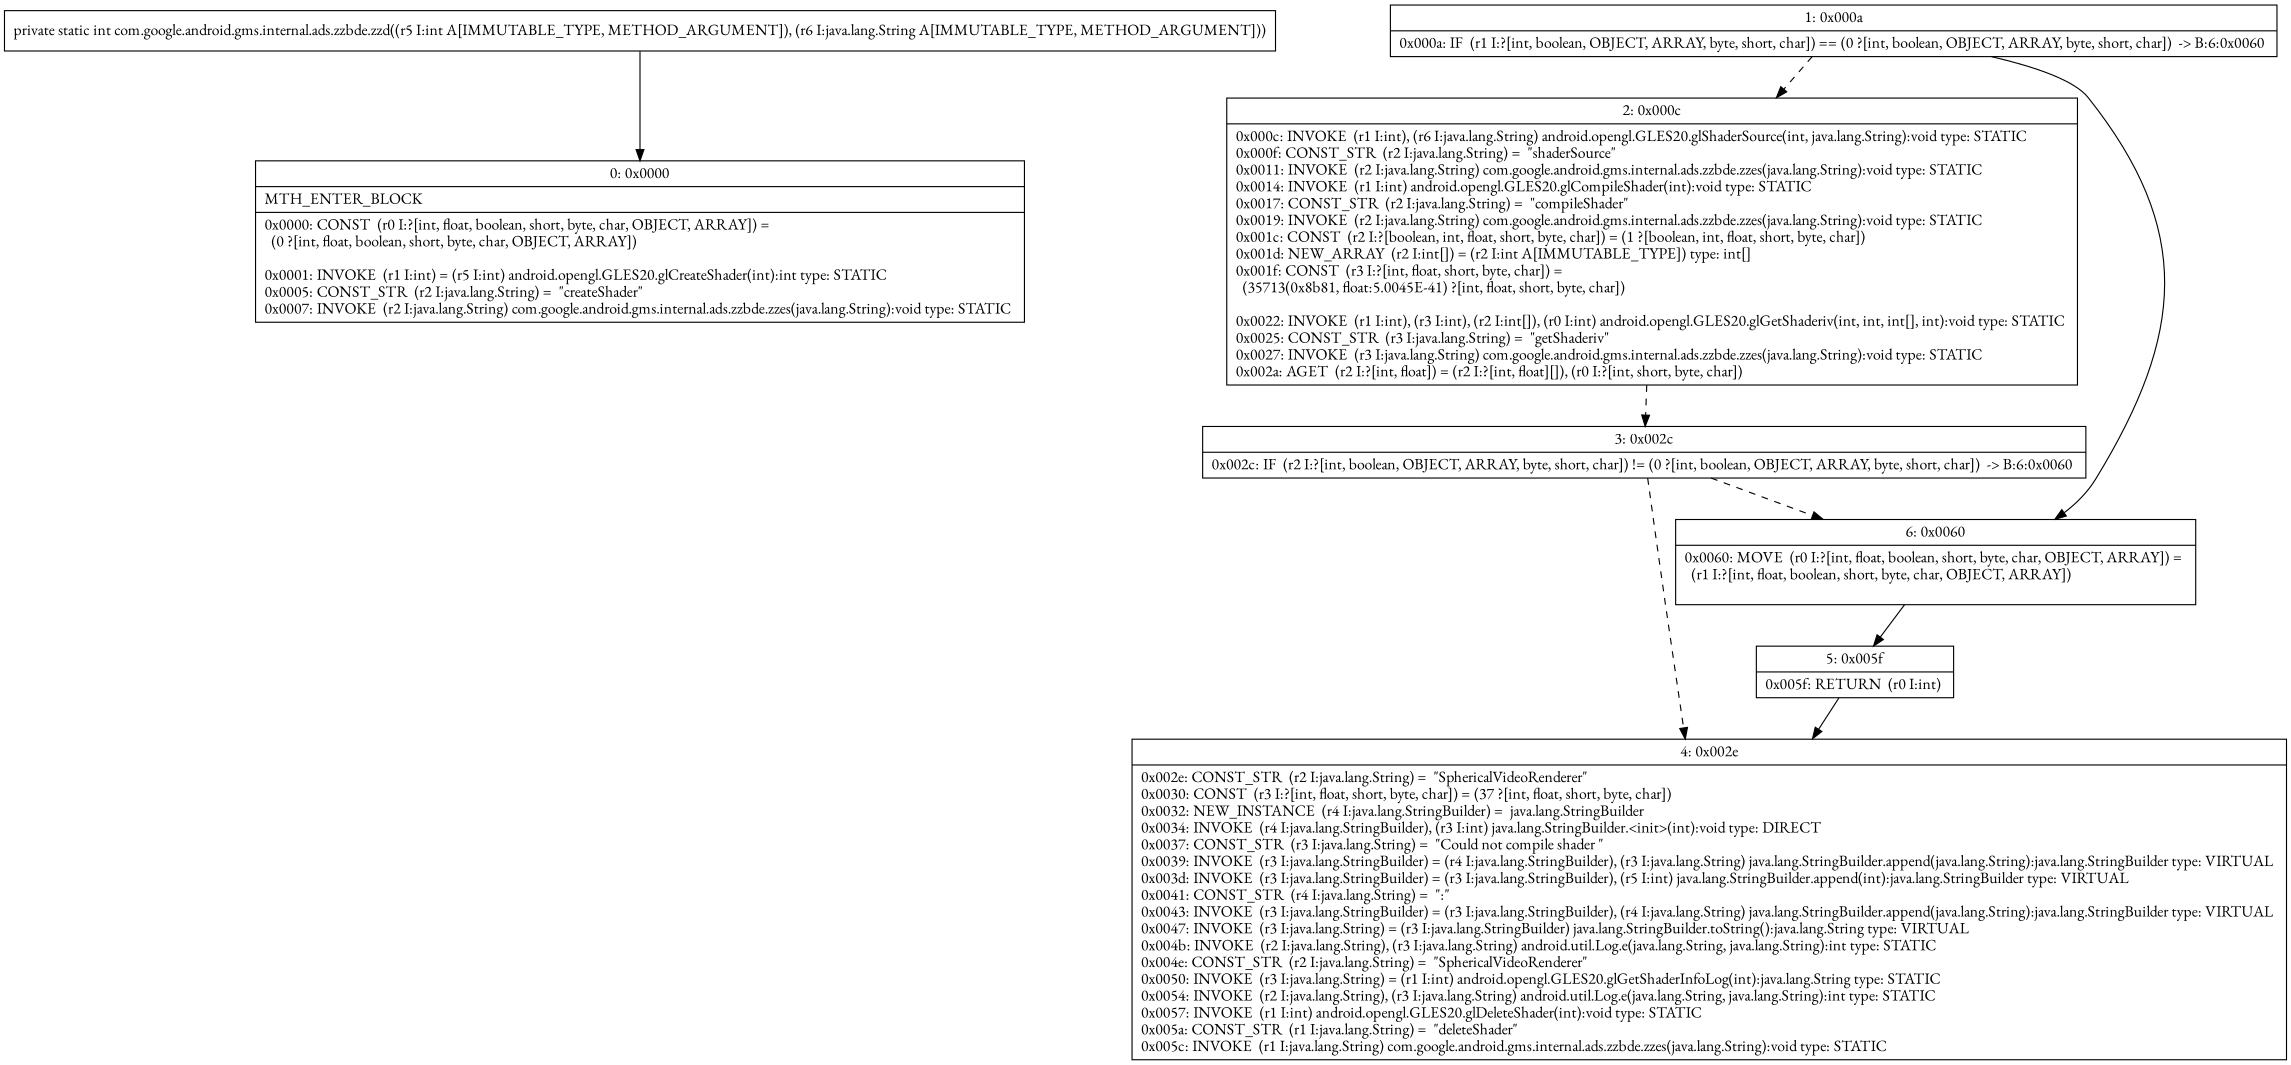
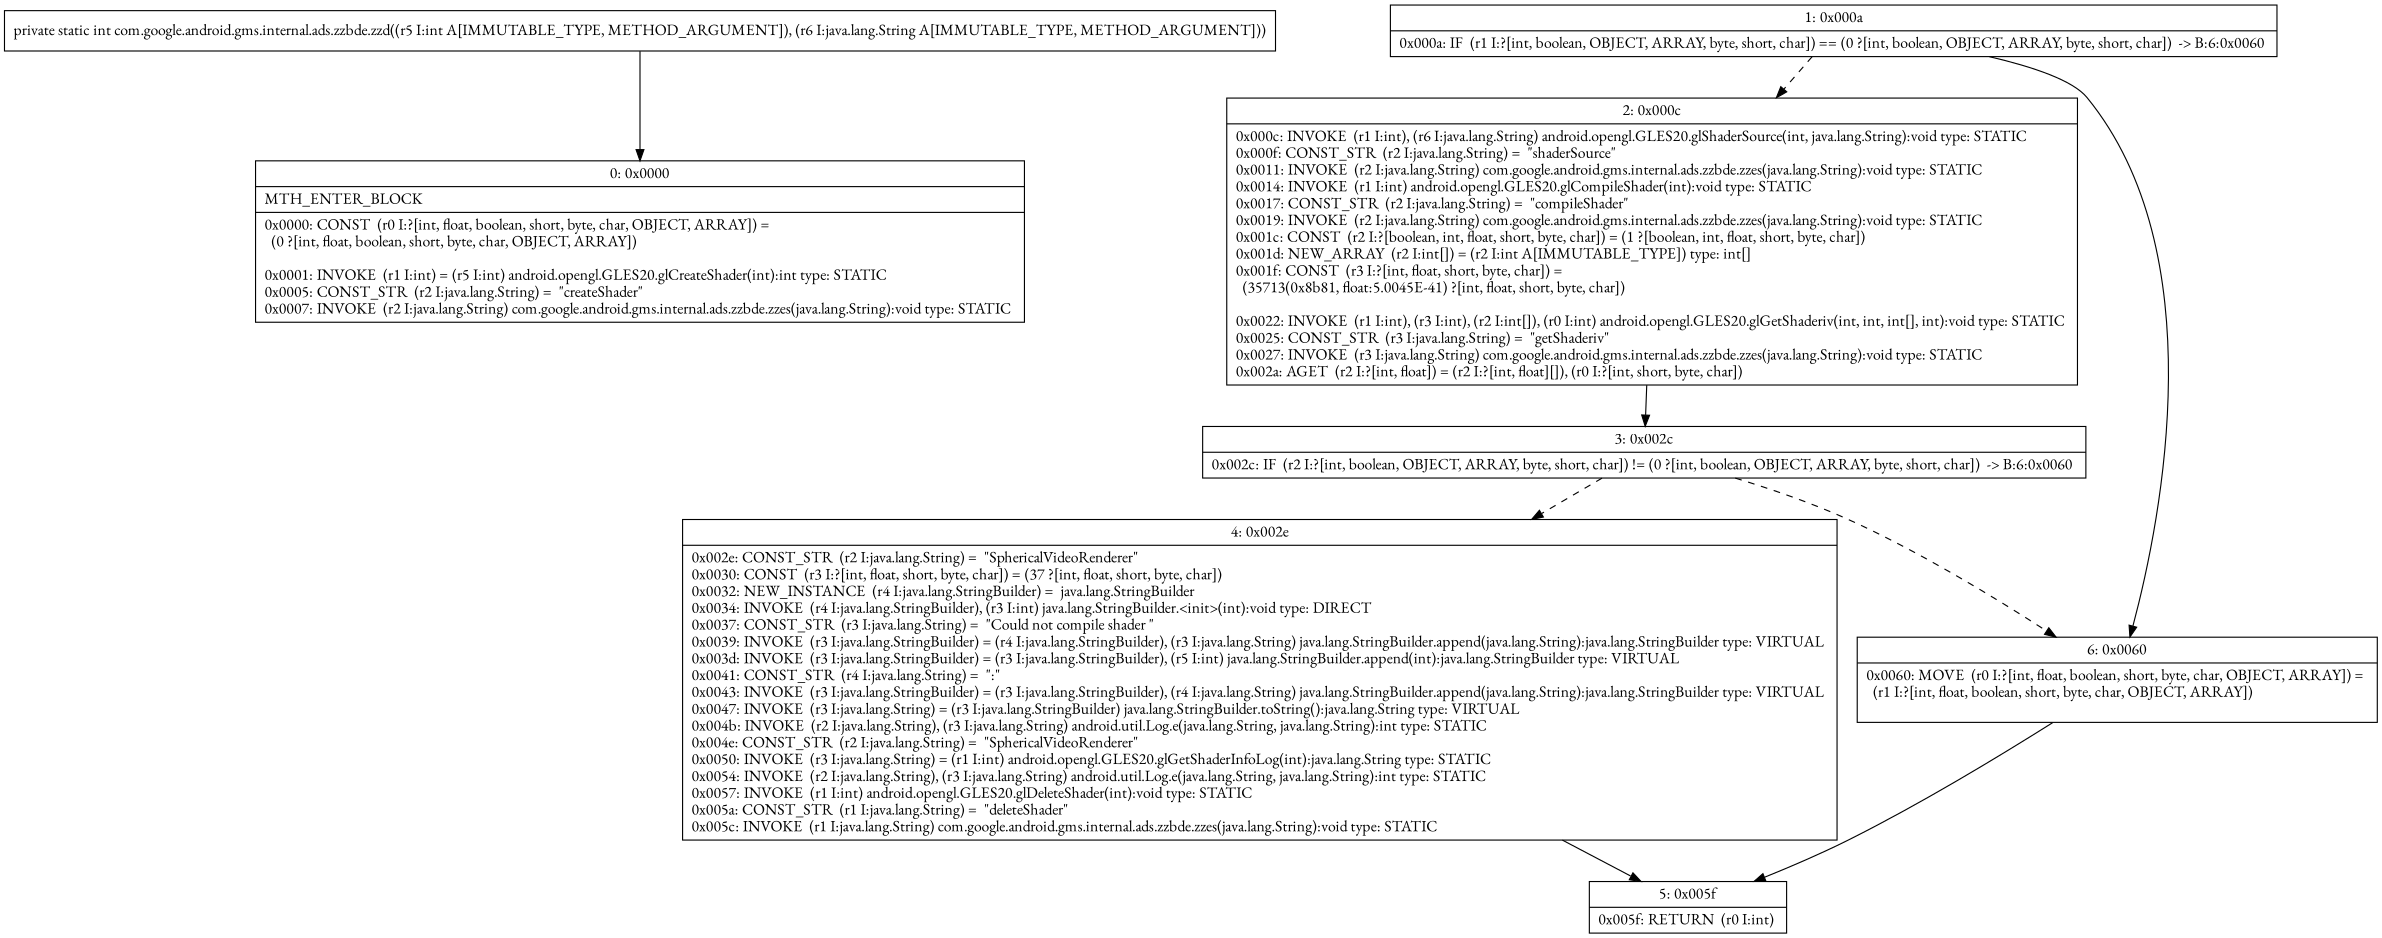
  digraph {
    fontname="EB Garamond"
    node [fontname="EB Garamond" shape=record]
    edge [fontname="EB Garamond"]
    n1 [label="{0\:\ 0x0000|MTH_ENTER_BLOCK\l|0x0000: CONST  (r0 I:?[int, float, boolean, short, byte, char, OBJECT, ARRAY]) = \l  (0 ?[int, float, boolean, short, byte, char, OBJECT, ARRAY])\l \l0x0001: INVOKE  (r1 I:int) = (r5 I:int) android.opengl.GLES20.glCreateShader(int):int type: STATIC \l0x0005: CONST_STR  (r2 I:java.lang.String) =  \"createShader\" \l0x0007: INVOKE  (r2 I:java.lang.String) com.google.android.gms.internal.ads.zzbde.zzes(java.lang.String):void type: STATIC \l}"]
    n2 [label="{1\:\ 0x000a|0x000a: IF  (r1 I:?[int, boolean, OBJECT, ARRAY, byte, short, char]) == (0 ?[int, boolean, OBJECT, ARRAY, byte, short, char])  \-\> B:6:0x0060 \l}"]
    n3 [label="{2\:\ 0x000c|0x000c: INVOKE  (r1 I:int), (r6 I:java.lang.String) android.opengl.GLES20.glShaderSource(int, java.lang.String):void type: STATIC \l0x000f: CONST_STR  (r2 I:java.lang.String) =  \"shaderSource\" \l0x0011: INVOKE  (r2 I:java.lang.String) com.google.android.gms.internal.ads.zzbde.zzes(java.lang.String):void type: STATIC \l0x0014: INVOKE  (r1 I:int) android.opengl.GLES20.glCompileShader(int):void type: STATIC \l0x0017: CONST_STR  (r2 I:java.lang.String) =  \"compileShader\" \l0x0019: INVOKE  (r2 I:java.lang.String) com.google.android.gms.internal.ads.zzbde.zzes(java.lang.String):void type: STATIC \l0x001c: CONST  (r2 I:?[boolean, int, float, short, byte, char]) = (1 ?[boolean, int, float, short, byte, char]) \l0x001d: NEW_ARRAY  (r2 I:int[]) = (r2 I:int A[IMMUTABLE_TYPE]) type: int[] \l0x001f: CONST  (r3 I:?[int, float, short, byte, char]) = \l  (35713(0x8b81, float:5.0045E\-41) ?[int, float, short, byte, char])\l \l0x0022: INVOKE  (r1 I:int), (r3 I:int), (r2 I:int[]), (r0 I:int) android.opengl.GLES20.glGetShaderiv(int, int, int[], int):void type: STATIC \l0x0025: CONST_STR  (r3 I:java.lang.String) =  \"getShaderiv\" \l0x0027: INVOKE  (r3 I:java.lang.String) com.google.android.gms.internal.ads.zzbde.zzes(java.lang.String):void type: STATIC \l0x002a: AGET  (r2 I:?[int, float]) = (r2 I:?[int, float][]), (r0 I:?[int, short, byte, char]) \l}"]
    n4 [label="{6\:\ 0x0060|0x0060: MOVE  (r0 I:?[int, float, boolean, short, byte, char, OBJECT, ARRAY]) = \l  (r1 I:?[int, float, boolean, short, byte, char, OBJECT, ARRAY])\l \l}"]
    n5 [label="{3\:\ 0x002c|0x002c: IF  (r2 I:?[int, boolean, OBJECT, ARRAY, byte, short, char]) != (0 ?[int, boolean, OBJECT, ARRAY, byte, short, char])  \-\> B:6:0x0060 \l}"]
    n6 [label="{5\:\ 0x005f|0x005f: RETURN  (r0 I:int) \l}"]
    n7 [label="{4\:\ 0x002e|0x002e: CONST_STR  (r2 I:java.lang.String) =  \"SphericalVideoRenderer\" \l0x0030: CONST  (r3 I:?[int, float, short, byte, char]) = (37 ?[int, float, short, byte, char]) \l0x0032: NEW_INSTANCE  (r4 I:java.lang.StringBuilder) =  java.lang.StringBuilder \l0x0034: INVOKE  (r4 I:java.lang.StringBuilder), (r3 I:int) java.lang.StringBuilder.\<init\>(int):void type: DIRECT \l0x0037: CONST_STR  (r3 I:java.lang.String) =  \"Could not compile shader \" \l0x0039: INVOKE  (r3 I:java.lang.StringBuilder) = (r4 I:java.lang.StringBuilder), (r3 I:java.lang.String) java.lang.StringBuilder.append(java.lang.String):java.lang.StringBuilder type: VIRTUAL \l0x003d: INVOKE  (r3 I:java.lang.StringBuilder) = (r3 I:java.lang.StringBuilder), (r5 I:int) java.lang.StringBuilder.append(int):java.lang.StringBuilder type: VIRTUAL \l0x0041: CONST_STR  (r4 I:java.lang.String) =  \":\" \l0x0043: INVOKE  (r3 I:java.lang.StringBuilder) = (r3 I:java.lang.StringBuilder), (r4 I:java.lang.String) java.lang.StringBuilder.append(java.lang.String):java.lang.StringBuilder type: VIRTUAL \l0x0047: INVOKE  (r3 I:java.lang.String) = (r3 I:java.lang.StringBuilder) java.lang.StringBuilder.toString():java.lang.String type: VIRTUAL \l0x004b: INVOKE  (r2 I:java.lang.String), (r3 I:java.lang.String) android.util.Log.e(java.lang.String, java.lang.String):int type: STATIC \l0x004e: CONST_STR  (r2 I:java.lang.String) =  \"SphericalVideoRenderer\" \l0x0050: INVOKE  (r3 I:java.lang.String) = (r1 I:int) android.opengl.GLES20.glGetShaderInfoLog(int):java.lang.String type: STATIC \l0x0054: INVOKE  (r2 I:java.lang.String), (r3 I:java.lang.String) android.util.Log.e(java.lang.String, java.lang.String):int type: STATIC \l0x0057: INVOKE  (r1 I:int) android.opengl.GLES20.glDeleteShader(int):void type: STATIC \l0x005a: CONST_STR  (r1 I:java.lang.String) =  \"deleteShader\" \l0x005c: INVOKE  (r1 I:java.lang.String) com.google.android.gms.internal.ads.zzbde.zzes(java.lang.String):void type: STATIC \l}"]
    n8 [label="{private static int com.google.android.gms.internal.ads.zzbde.zzd((r5 I:int A[IMMUTABLE_TYPE, METHOD_ARGUMENT]), (r6 I:java.lang.String A[IMMUTABLE_TYPE, METHOD_ARGUMENT])) }"]
    n2 -> n3 [style=dashed]
    n2 -> n4
-   n3 -> n5 [style=dashed]
+   n3 -> n5
    n4 -> n6
    n5 -> n4 [style=dashed]
    n5 -> n7 [style=dashed]
-   n6 -> n7
+   n7 -> n6
    n8 -> n1
  }
